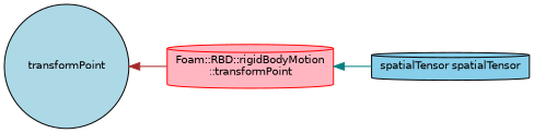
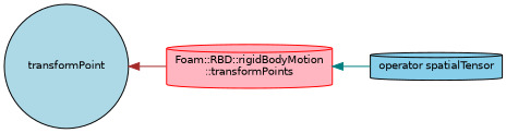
  digraph {
    rankdir=LR
    node [color=black fontname=Helvetica fontsize=10 shape=cylinder style=filled]
    edge [dir=back fontname=Helvetica fontsize=10 labelfontname=Helvetica labelfontsize=10 style=solid]
    n1 [fillcolor=lightblue fontcolor=black height=0.2 label=transformPoint shape=circle width=0.4]
-   n2 [color=red fillcolor=lightpink height=0.2 label="Foam::RBD::rigidBodyMotion\l::transformPoint" width=0.4]
-   n3 [fillcolor=skyblue height=0.2 label="spatialTensor spatialTensor" width=0.4]
+   n2 [color=red fillcolor=lightpink height=0.2 label="Foam::RBD::rigidBodyMotion\l::transformPoints" width=0.4]
+   n3 [fillcolor=skyblue height=0.2 label="operator spatialTensor" width=0.4]
    n1 -> n2 [color=brown]
    n2 -> n3 [color=teal]
  }
